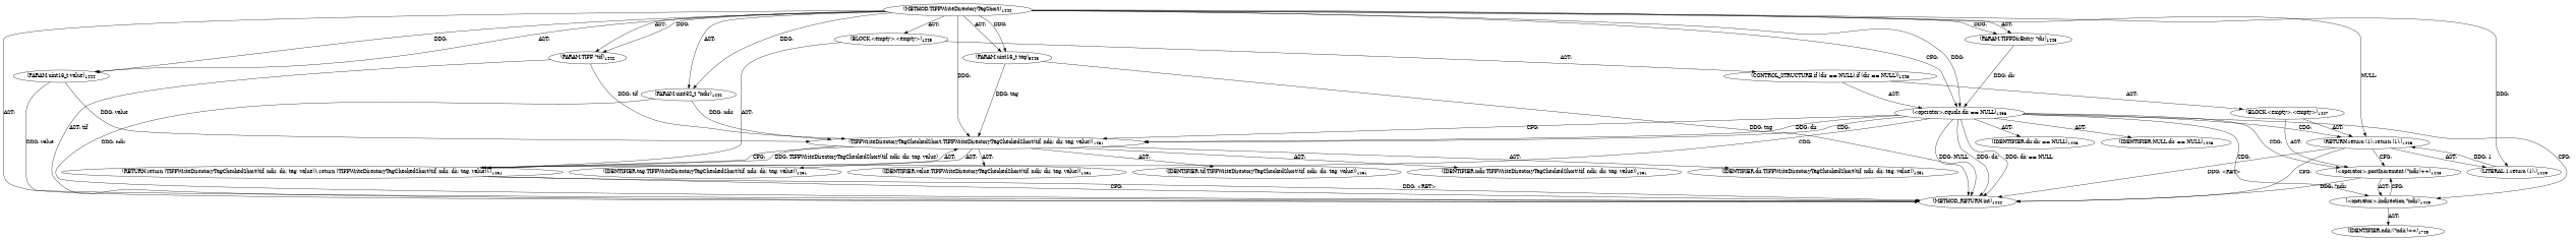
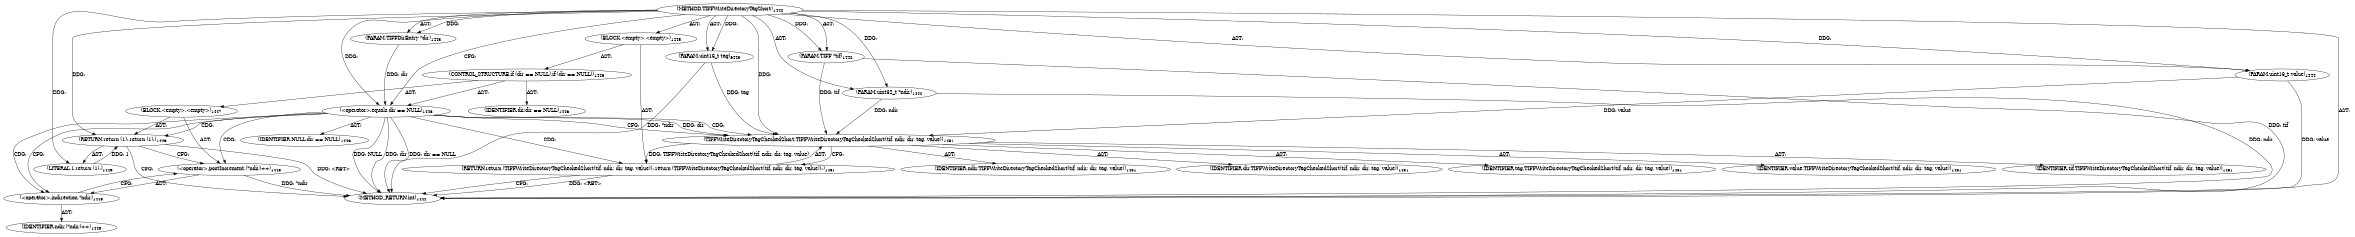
  digraph {
    n1 [label=<(METHOD,TIFFWriteDirectoryTagShort)<SUB>1442</SUB>>]
    n2 [label=<(PARAM,TIFF *tif)<SUB>1442</SUB>>]
    n3 [label=<(PARAM,uint32_t *ndir)<SUB>1442</SUB>>]
    n4 [label=<(PARAM,TIFFDirEntry *dir)<SUB>1443</SUB>>]
    n5 [label=<(PARAM,uint16_t tag)<SUB>6443</SUB>>]
    n6 [label=<(PARAM,uint16_t value)<SUB>1444</SUB>>]
    n7 [label=<(BLOCK,&lt;empty&gt;,&lt;empty&gt;)<SUB>1445</SUB>>]
-   n8 [label=<(&lt;operator&gt;.equals,dir == NULL)<SUB>1496</SUB>>]
+   n8 [label=<(&lt;operator&gt;.equals,dir == NULL)<SUB>1446</SUB>>]
    n9 [label=<(RETURN,return (1);,return (1);)<SUB>1449</SUB>>]
    n10 [label=<(LITERAL,1,return (1);)<SUB>1449</SUB>>]
    n11 [label=<(TIFFWriteDirectoryTagCheckedShort,TIFFWriteDirectoryTagCheckedShort(tif, ndir, dir, tag, value))<SUB>1451</SUB>>]
    n12 [label=<(METHOD_RETURN,int)<SUB>1442</SUB>>]
    n13 [label=<(CONTROL_STRUCTURE,if (dir == NULL),if (dir == NULL))<SUB>1446</SUB>>]
    n14 [label=<(RETURN,return (TIFFWriteDirectoryTagCheckedShort(tif, ndir, dir, tag, value));,return (TIFFWriteDirectoryTagCheckedShort(tif, ndir, dir, tag, value));)<SUB>1451</SUB>>]
    n15 [label=<(IDENTIFIER,dir,dir == NULL)<SUB>1446</SUB>>]
    n16 [label=<(IDENTIFIER,NULL,dir == NULL)<SUB>1446</SUB>>]
    n17 [label=<(&lt;operator&gt;.postIncrement,(*ndir)++)<SUB>1448</SUB>>]
    n18 [label=<(&lt;operator&gt;.indirection,*ndir)<SUB>1448</SUB>>]
    n19 [label=<(IDENTIFIER,tif,TIFFWriteDirectoryTagCheckedShort(tif, ndir, dir, tag, value))<SUB>1451</SUB>>]
    n20 [label=<(IDENTIFIER,ndir,TIFFWriteDirectoryTagCheckedShort(tif, ndir, dir, tag, value))<SUB>1451</SUB>>]
    n21 [label=<(IDENTIFIER,dir,TIFFWriteDirectoryTagCheckedShort(tif, ndir, dir, tag, value))<SUB>1451</SUB>>]
    n22 [label=<(IDENTIFIER,tag,TIFFWriteDirectoryTagCheckedShort(tif, ndir, dir, tag, value))<SUB>1451</SUB>>]
    n23 [label=<(IDENTIFIER,value,TIFFWriteDirectoryTagCheckedShort(tif, ndir, dir, tag, value))<SUB>1451</SUB>>]
    n24 [label=<(BLOCK,&lt;empty&gt;,&lt;empty&gt;)<SUB>1447</SUB>>]
-   n25 [label=<(IDENTIFIER,ndir,(*ndir)++)<SUB>1748</SUB>>]
+   n25 [label=<(IDENTIFIER,ndir,(*ndir)++)<SUB>1448</SUB>>]
    n1 -> n2 [label="AST: "]
    n1 -> n2 [label="DDG: "]
    n1 -> n3 [label="AST: "]
    n1 -> n3 [label="DDG: "]
    n1 -> n4 [label="AST: "]
    n1 -> n4 [label="DDG: "]
    n1 -> n5 [label="AST: "]
    n1 -> n5 [label="DDG: "]
    n1 -> n6 [label="AST: "]
    n1 -> n6 [label="DDG: "]
    n1 -> n7 [label="AST: "]
    n1 -> n8 [label="CFG: "]
    n1 -> n8 [label="DDG: "]
-   n1 -> n9 [label="NULL: "]
+   n1 -> n9 [label="DDG: "]
    n1 -> n10 [label="DDG: "]
    n1 -> n11 [label="DDG: "]
    n1 -> n12 [label="AST: "]
    n2 -> n11 [label="DDG: tif"]
-   n2 -> n12 [label="AST: tif"]
+   n2 -> n12 [label="DDG: tif"]
    n3 -> n11 [label="DDG: ndir"]
    n3 -> n12 [label="DDG: ndir"]
    n4 -> n8 [label="DDG: dir"]
    n5 -> n11 [label="DDG: tag"]
-   n5 -> n12 [label="DDG: tag"]
+   n5 -> n12 [label="DDG: *ndir"]
    n6 -> n11 [label="DDG: value"]
    n6 -> n12 [label="DDG: value"]
    n7 -> n13 [label="AST: "]
    n7 -> n14 [label="AST: "]
    n8 -> n9 [label="CDG: "]
    n8 -> n11 [label="CFG: "]
    n8 -> n11 [label="DDG: dir"]
    n8 -> n11 [label="CDG: "]
    n8 -> n12 [label="DDG: dir"]
    n8 -> n12 [label="DDG: dir == NULL"]
    n8 -> n12 [label="DDG: NULL"]
    n8 -> n14 [label="CDG: "]
-   n8 -> n15 [label="AST: "]
+   n13 -> n15 [label="AST: "]
    n8 -> n16 [label="AST: "]
    n8 -> n17 [label="CDG: "]
    n8 -> n18 [label="CFG: "]
    n8 -> n18 [label="CDG: "]
    n9 -> n10 [label="AST: "]
    n9 -> n12 [label="CFG: "]
    n9 -> n12 [label="DDG: &lt;RET&gt;"]
    n9 -> n17 [label="CFG: "]
    n10 -> n9 [label="DDG: 1"]
    n11 -> n14 [label="CFG: "]
    n11 -> n14 [label="DDG: TIFFWriteDirectoryTagCheckedShort(tif, ndir, dir, tag, value)"]
    n11 -> n19 [label="AST: "]
    n11 -> n20 [label="AST: "]
    n11 -> n21 [label="AST: "]
    n11 -> n22 [label="AST: "]
    n11 -> n23 [label="AST: "]
    n13 -> n8 [label="AST: "]
    n13 -> n24 [label="AST: "]
    n14 -> n11 [label="AST: "]
    n14 -> n12 [label="CFG: "]
    n14 -> n12 [label="DDG: &lt;RET&gt;"]
    n17 -> n12 [label="DDG: *ndir"]
    n17 -> n18 [label="AST: "]
    n18 -> n17 [label="CFG: "]
    n18 -> n25 [label="AST: "]
    n24 -> n9 [label="AST: "]
    n24 -> n17 [label="AST: "]
  }
